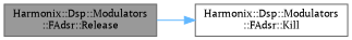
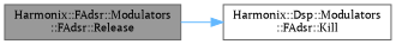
  digraph {
    rankdir=LR
    fontname="PT Serif"
    node [fontname="PT Serif" fontsize=10 shape=box style=filled]
-   n1 [color=gray40 fillcolor=grey60 fontcolor=black height=0.2 label="Harmonix::Dsp::Modulators\l::FAdsr::Release" width=0.4]
+   n1 [color=gray40 fillcolor=grey60 fontcolor=black height=0.2 label="Harmonix::FAdsr::Modulators\l::FAdsr::Release" width=0.4]
    n2 [color=grey40 fillcolor=white height=0.2 label="Harmonix::Dsp::Modulators\l::FAdsr::Kill" width=0.4]
    n1 -> n2 [color=steelblue1 fontname="PT Serif" fontsize=10 labelfontname=Helvetica labelfontsize=10 style=solid]
  }
